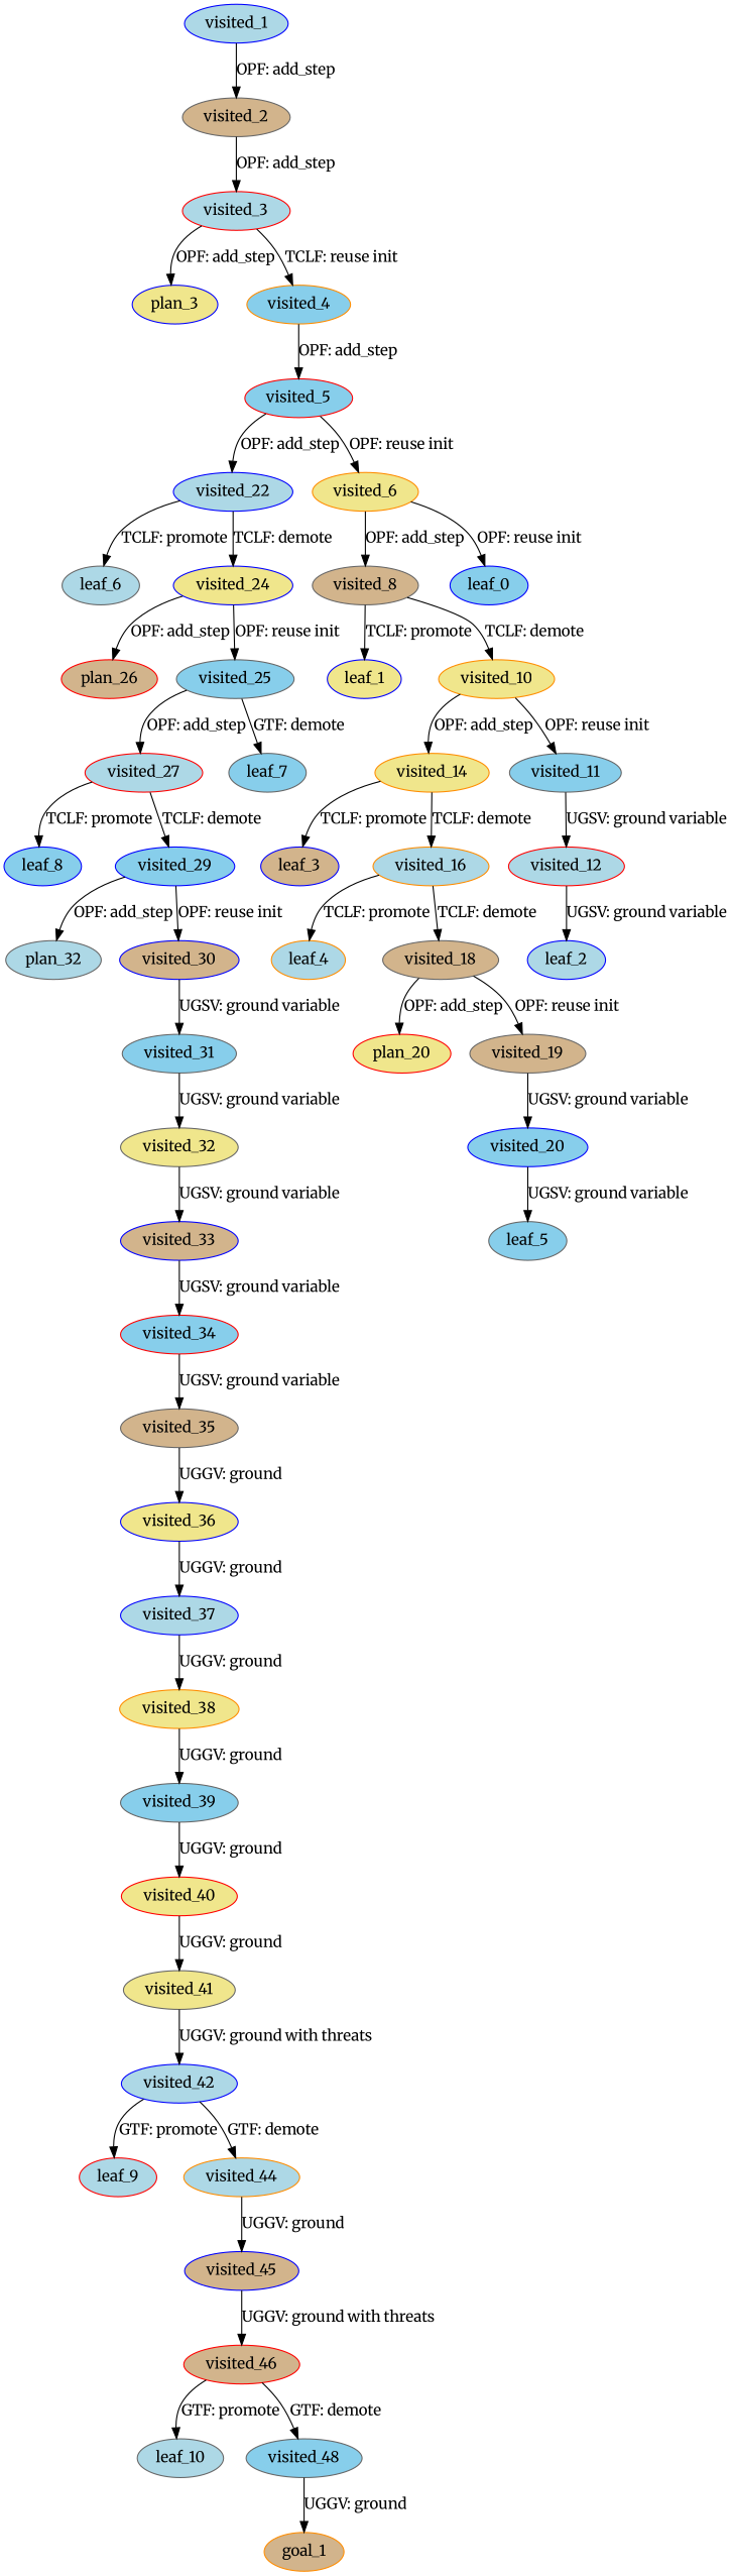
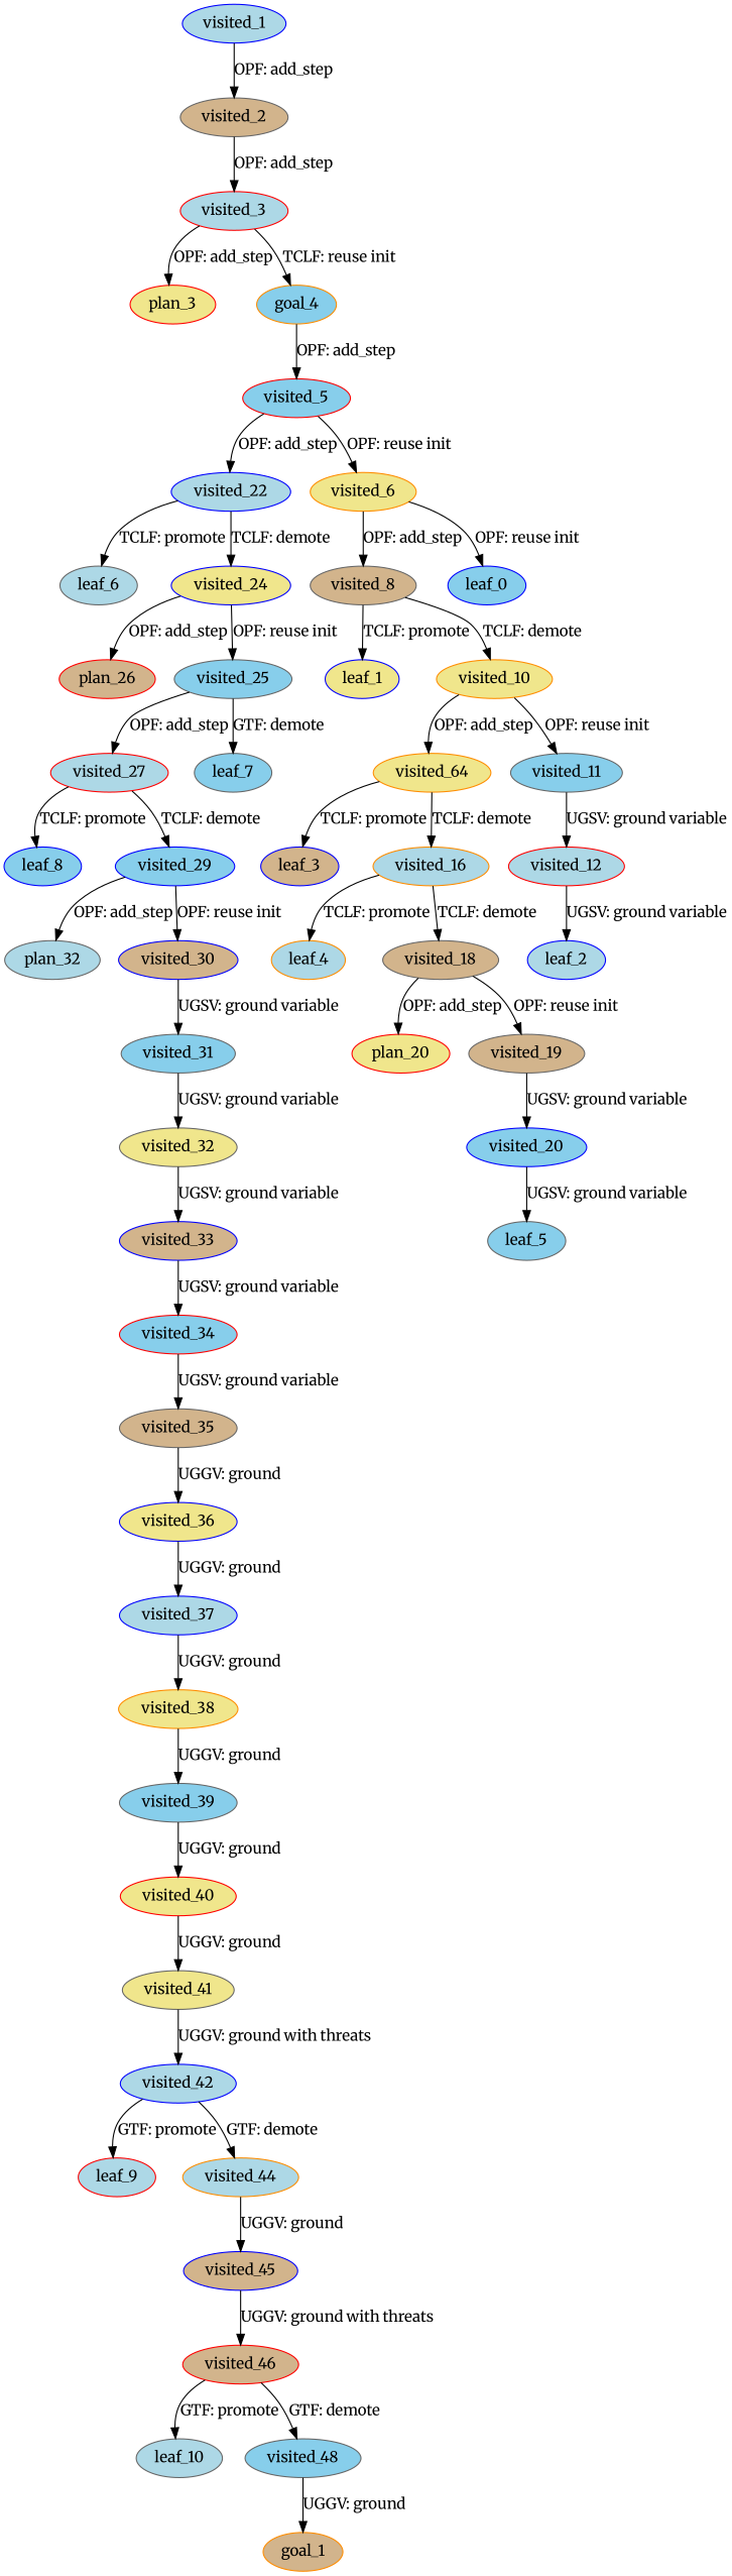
  digraph {
    fontname=Merriweather
    node [color=gray40 fillcolor=lightblue fontname=Merriweather style=filled]
    edge [fontname=Merriweather]
    n1 [color=blue label=visited_1]
    n2 [fillcolor=tan label=visited_2]
    n3 [color=red label=visited_3]
-   n4 [color=blue fillcolor=khaki label=plan_3]
-   n5 [color=darkorange fillcolor=skyblue label=visited_4]
+   n4 [color=red fillcolor=khaki label=plan_3]
+   n5 [color=darkorange fillcolor=skyblue label=goal_4]
    n6 [color=red fillcolor=skyblue label=visited_5]
    n7 [color=blue label=visited_22]
    n8 [color=darkorange fillcolor=khaki label=visited_6]
    n9 [label=leaf_6]
    n10 [color=blue fillcolor=khaki label=visited_24]
    n11 [fillcolor=tan label=visited_8]
    n12 [color=blue fillcolor=skyblue label=leaf_0]
    n13 [color=red fillcolor=tan label=plan_26]
    n14 [fillcolor=skyblue label=visited_25]
    n15 [color=blue fillcolor=khaki label=leaf_1]
    n16 [color=darkorange fillcolor=khaki label=visited_10]
-   n17 [color=darkorange fillcolor=khaki label=visited_14]
+   n17 [color=darkorange fillcolor=khaki label=visited_64]
    n18 [fillcolor=skyblue label=visited_11]
    n19 [color=blue fillcolor=tan label=leaf_3]
    n20 [color=darkorange label=visited_16]
    n21 [color=red label=visited_12]
    n22 [color=darkorange label=leaf_4]
    n23 [fillcolor=tan label=visited_18]
    n24 [color=blue label=leaf_2]
    n25 [color=red fillcolor=khaki label=plan_20]
    n26 [fillcolor=tan label=visited_19]
    n27 [color=blue fillcolor=skyblue label=visited_20]
    n28 [fillcolor=skyblue label=leaf_5]
    n29 [color=red label=visited_27]
    n30 [fillcolor=skyblue label=leaf_7]
    n31 [color=blue fillcolor=skyblue label=leaf_8]
    n32 [color=blue fillcolor=skyblue label=visited_29]
    n33 [label=plan_32]
    n34 [color=blue fillcolor=tan label=visited_30]
    n35 [fillcolor=skyblue label=visited_31]
    n36 [fillcolor=khaki label=visited_32]
    n37 [color=blue fillcolor=tan label=visited_33]
    n38 [color=red fillcolor=skyblue label=visited_34]
    n39 [fillcolor=tan label=visited_35]
    n40 [color=blue fillcolor=khaki label=visited_36]
    n41 [color=blue label=visited_37]
    n42 [color=darkorange fillcolor=khaki label=visited_38]
    n43 [fillcolor=skyblue label=visited_39]
    n44 [color=red fillcolor=khaki label=visited_40]
    n45 [fillcolor=khaki label=visited_41]
    n46 [color=blue label=visited_42]
    n47 [color=red label=leaf_9]
    n48 [color=darkorange label=visited_44]
    n49 [color=blue fillcolor=tan label=visited_45]
    n50 [color=red fillcolor=tan label=visited_46]
    n51 [label=leaf_10]
    n52 [fillcolor=skyblue label=visited_48]
    n53 [color=darkorange fillcolor=tan label=goal_1]
    n1 -> n2 [label="OPF: add_step"]
    n2 -> n3 [label="OPF: add_step"]
    n3 -> n4 [label="OPF: add_step"]
    n3 -> n5 [label="TCLF: reuse init"]
    n5 -> n6 [label="OPF: add_step"]
    n6 -> n7 [label="OPF: add_step"]
    n6 -> n8 [label="OPF: reuse init"]
    n7 -> n9 [label="TCLF: promote"]
    n7 -> n10 [label="TCLF: demote"]
    n8 -> n11 [label="OPF: add_step"]
    n8 -> n12 [label="OPF: reuse init"]
    n10 -> n13 [label="OPF: add_step"]
    n10 -> n14 [label="OPF: reuse init"]
    n11 -> n15 [label="TCLF: promote"]
    n11 -> n16 [label="TCLF: demote"]
    n14 -> n29 [label="OPF: add_step"]
    n14 -> n30 [label="GTF: demote"]
    n16 -> n17 [label="OPF: add_step"]
    n16 -> n18 [label="OPF: reuse init"]
    n17 -> n19 [label="TCLF: promote"]
    n17 -> n20 [label="TCLF: demote"]
    n18 -> n21 [label="UGSV: ground variable"]
    n20 -> n22 [label="TCLF: promote"]
    n20 -> n23 [label="TCLF: demote"]
    n21 -> n24 [label="UGSV: ground variable"]
    n23 -> n25 [label="OPF: add_step"]
    n23 -> n26 [label="OPF: reuse init"]
    n26 -> n27 [label="UGSV: ground variable"]
    n27 -> n28 [label="UGSV: ground variable"]
    n29 -> n31 [label="TCLF: promote"]
    n29 -> n32 [label="TCLF: demote"]
    n32 -> n33 [label="OPF: add_step"]
    n32 -> n34 [label="OPF: reuse init"]
    n34 -> n35 [label="UGSV: ground variable"]
    n35 -> n36 [label="UGSV: ground variable"]
    n36 -> n37 [label="UGSV: ground variable"]
    n37 -> n38 [label="UGSV: ground variable"]
    n38 -> n39 [label="UGSV: ground variable"]
    n39 -> n40 [label="UGGV: ground"]
    n40 -> n41 [label="UGGV: ground"]
    n41 -> n42 [label="UGGV: ground"]
    n42 -> n43 [label="UGGV: ground"]
    n43 -> n44 [label="UGGV: ground"]
    n44 -> n45 [label="UGGV: ground"]
    n45 -> n46 [label="UGGV: ground with threats"]
    n46 -> n47 [label="GTF: promote"]
    n46 -> n48 [label="GTF: demote"]
    n48 -> n49 [label="UGGV: ground"]
    n49 -> n50 [label="UGGV: ground with threats"]
    n50 -> n51 [label="GTF: promote"]
    n50 -> n52 [label="GTF: demote"]
    n52 -> n53 [label="UGGV: ground"]
  }
